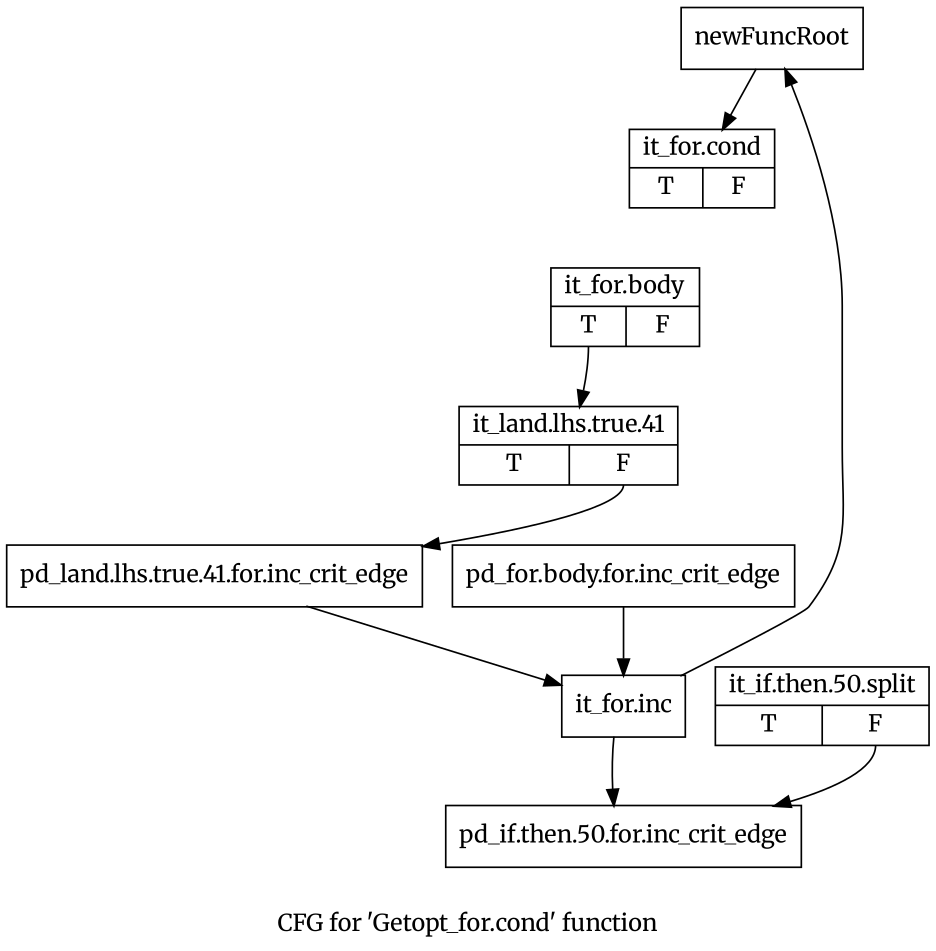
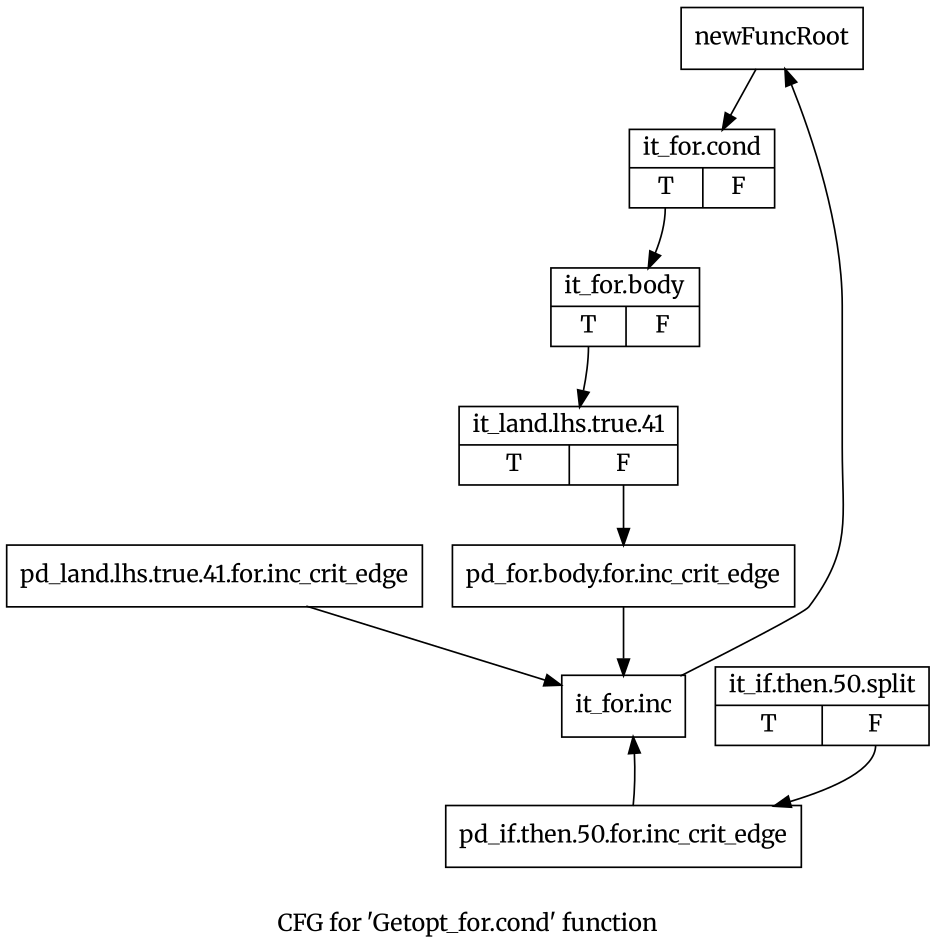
  digraph {
    fontname=Merriweather
    label="CFG for 'Getopt_for.cond' function"
    node [fontname=Merriweather shape=record]
    edge [fontname=Merriweather]
    n1 [label="{newFuncRoot}"]
    n2 [label="{it_for.cond|{<s0>T|<s1>F}}"]
    n3 [label="{it_for.body|{<s0>T|<s1>F}}"]
    n4 [label="{it_land.lhs.true.41|{<s0>T|<s1>F}}"]
    n5 [label="{pd_land.lhs.true.41.for.inc_crit_edge}"]
    n6 [label="{pd_for.body.for.inc_crit_edge}"]
    n7 [label="{it_for.inc}"]
    n8 [label="{it_if.then.50.split|{<s0>T|<s1>F}}"]
    n9 [label="{pd_if.then.50.for.inc_crit_edge}"]
    n1 -> n2
+   n2 -> n3 [tailport=s0]
    n3 -> n4 [tailport=s0]
-   n4 -> n5 [tailport=s1]
+   n4 -> n6 [tailport=s1]
    n5 -> n7
    n6 -> n7
    n7 -> n1
    n8 -> n9 [tailport=s1]
-   n7 -> n9
+   n9 -> n7
  }
